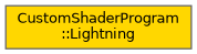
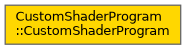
  digraph {
    rankdir=LR
-   n1 [color=grey40 fillcolor=gold fontname=Helvetica fontsize=10 height=0.2 label="CustomShaderProgram\l::Lightning" shape=box style=filled width=0.4]
+   n1 [color=grey40 fillcolor=gold fontname=Helvetica fontsize=10 height=0.2 label="CustomShaderProgram\l::CustomShaderProgram" shape=box style=filled width=0.4]
  }
